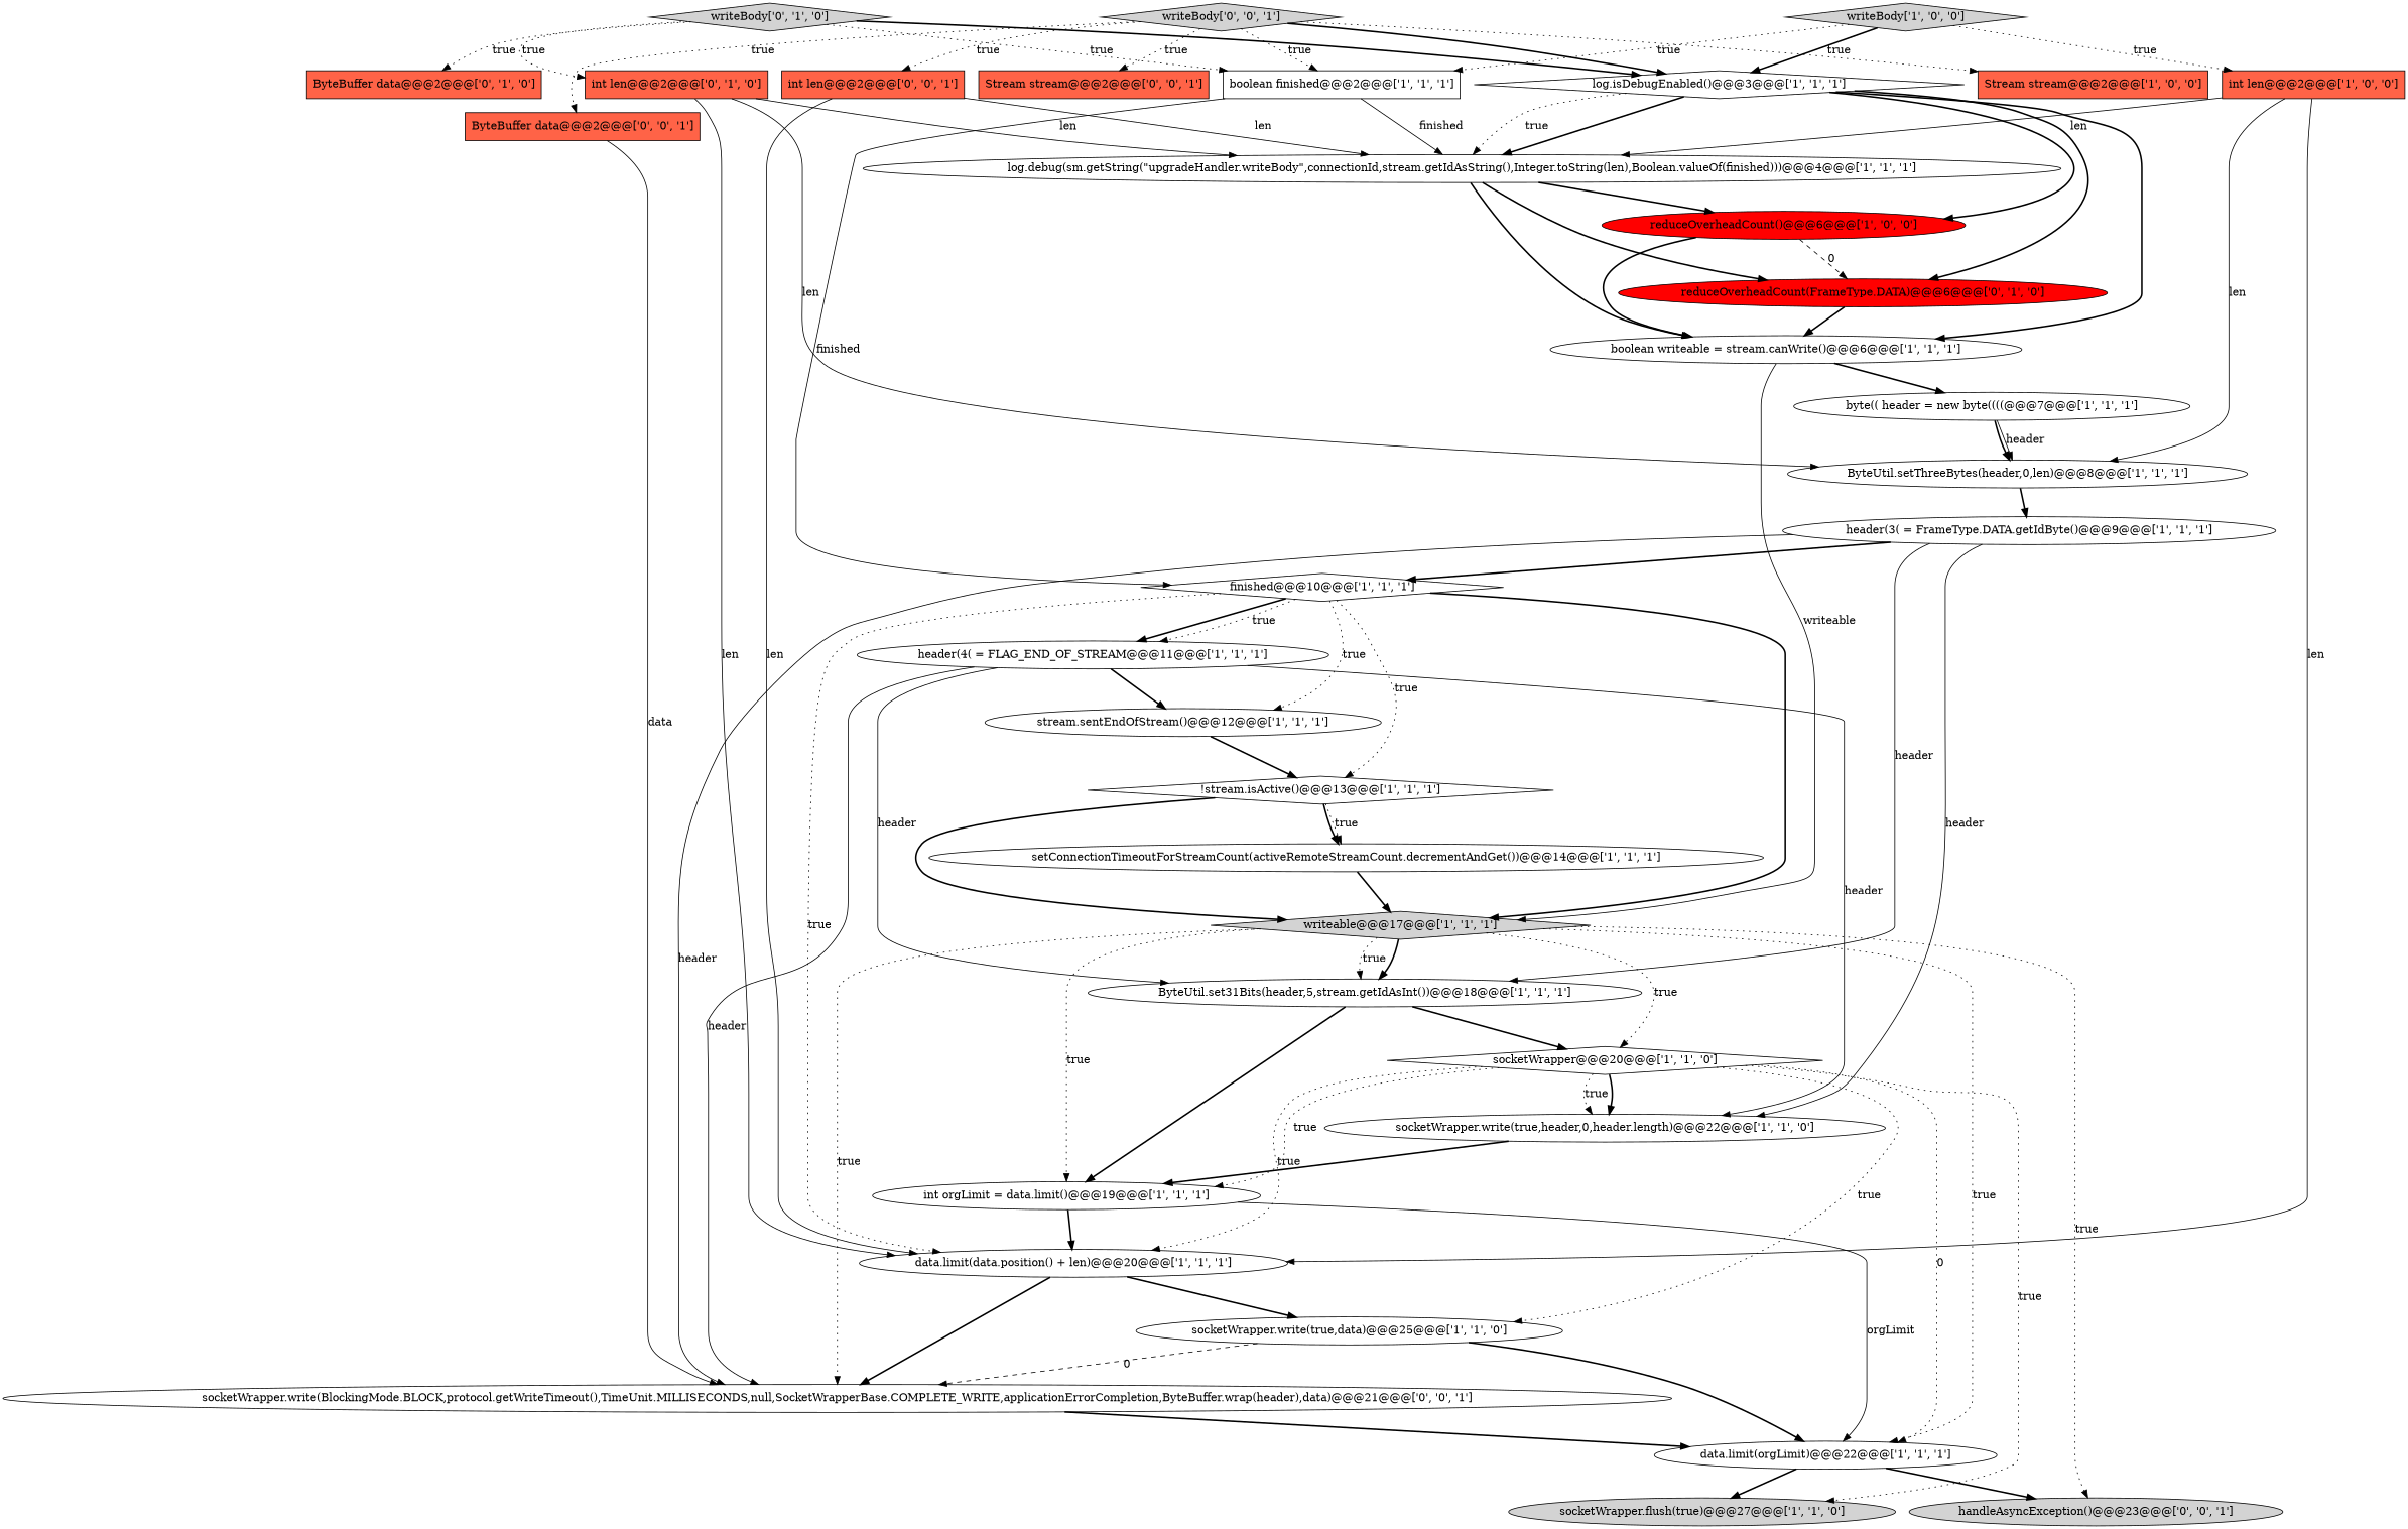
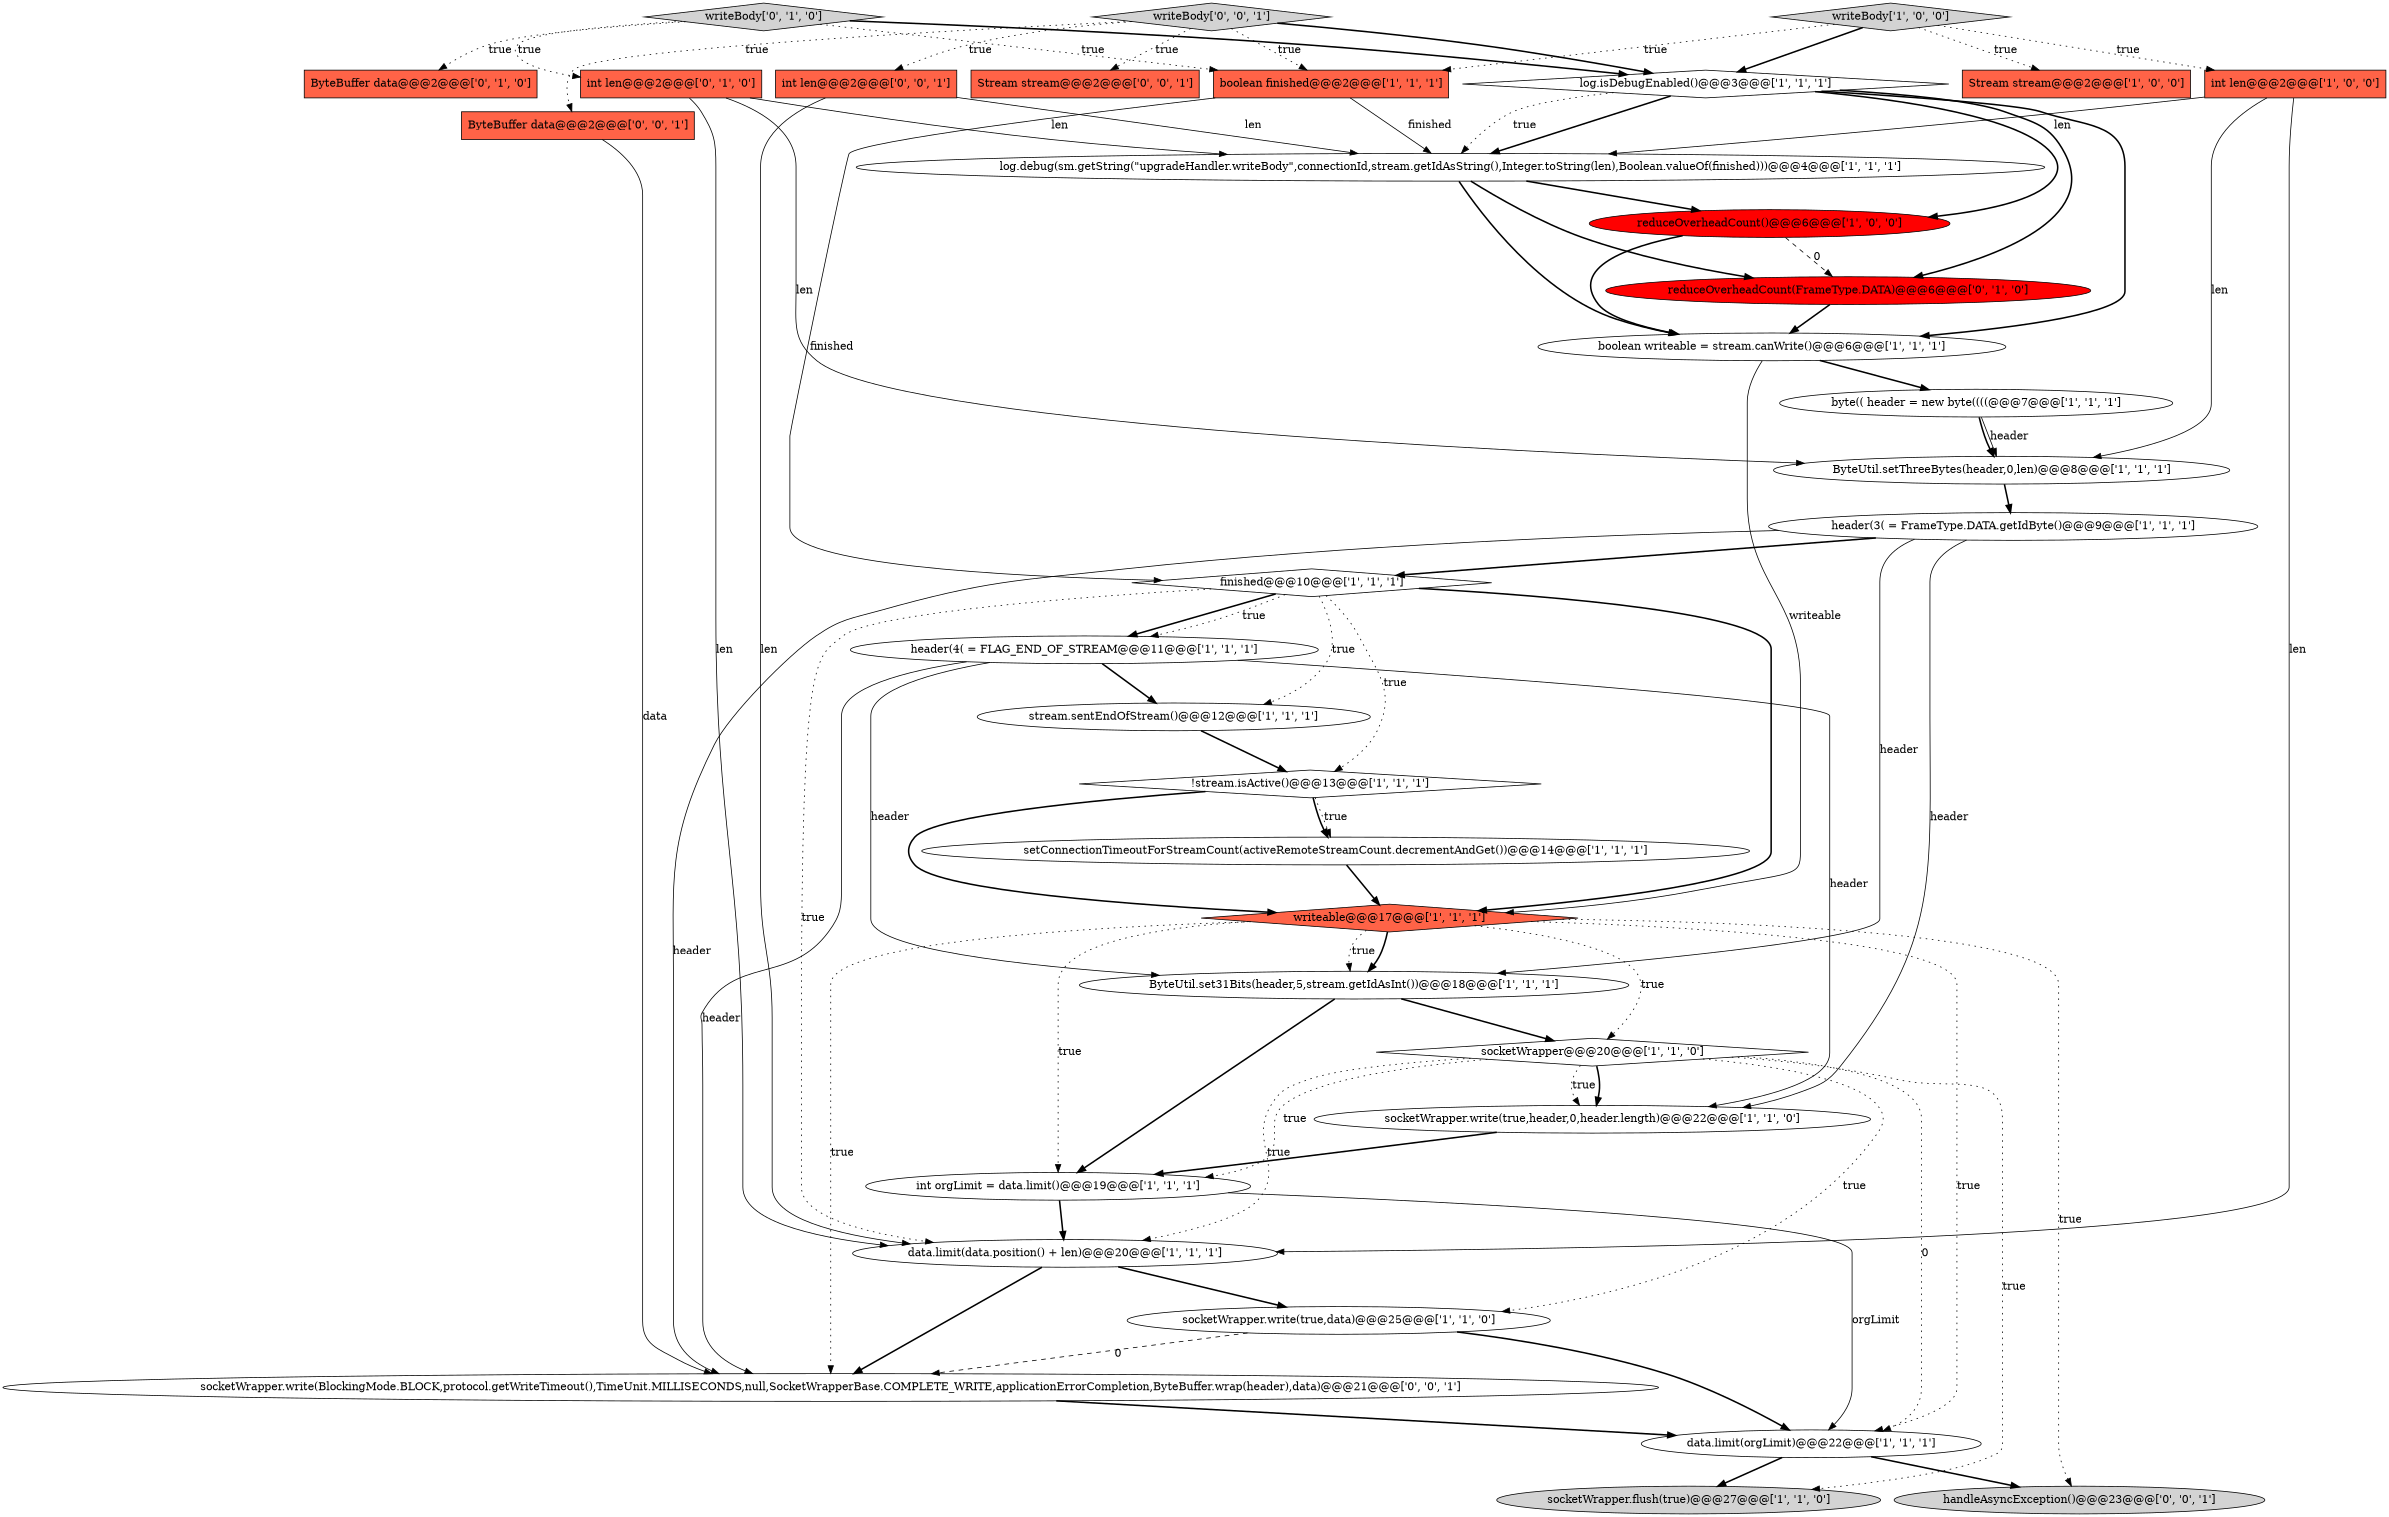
  digraph {
    node [fillcolor=white shape=ellipse style=filled]
    edge [style=bold]
    n1 [fillcolor=lightgray label="writeBody['0', '1', '0']" shape=diamond]
    n2 [label="log.isDebugEnabled()@@@3@@@['1', '1', '1']" shape=diamond]
    n3 [fillcolor=tomato label="int len@@@2@@@['0', '1', '0']" shape=box]
    n4 [fillcolor=tomato label="ByteBuffer data@@@2@@@['0', '1', '0']" shape=box]
-   n5 [label="boolean finished@@@2@@@['1', '1', '1']" shape=box]
+   n5 [fillcolor=tomato label="boolean finished@@@2@@@['1', '1', '1']" shape=box]
    n6 [label="boolean writeable = stream.canWrite()@@@6@@@['1', '1', '1']"]
    n7 [fillcolor=red label="reduceOverheadCount(FrameType.DATA)@@@6@@@['0', '1', '0']"]
    n8 [fillcolor=red label="reduceOverheadCount()@@@6@@@['1', '0', '0']"]
    n9 [label="log.debug(sm.getString(\"upgradeHandler.writeBody\",connectionId,stream.getIdAsString(),Integer.toString(len),Boolean.valueOf(finished)))@@@4@@@['1', '1', '1']"]
    n10 [label="data.limit(data.position() + len)@@@20@@@['1', '1', '1']"]
    n11 [label="ByteUtil.setThreeBytes(header,0,len)@@@8@@@['1', '1', '1']"]
    n12 [label="finished@@@10@@@['1', '1', '1']" shape=diamond]
-   n13 [fillcolor=lightgray label="writeable@@@17@@@['1', '1', '1']" shape=diamond]
+   n13 [fillcolor=tomato label="writeable@@@17@@@['1', '1', '1']" shape=diamond]
    n14 [label="byte(( header = new byte((((@@@7@@@['1', '1', '1']"]
    n15 [label="int orgLimit = data.limit()@@@19@@@['1', '1', '1']"]
    n16 [label="socketWrapper.write(BlockingMode.BLOCK,protocol.getWriteTimeout(),TimeUnit.MILLISECONDS,null,SocketWrapperBase.COMPLETE_WRITE,applicationErrorCompletion,ByteBuffer.wrap(header),data)@@@21@@@['0', '0', '1']"]
    n17 [label="ByteUtil.set31Bits(header,5,stream.getIdAsInt())@@@18@@@['1', '1', '1']"]
    n18 [label="socketWrapper@@@20@@@['1', '1', '0']" shape=diamond]
    n19 [label="data.limit(orgLimit)@@@22@@@['1', '1', '1']"]
    n20 [fillcolor=lightgray label="handleAsyncException()@@@23@@@['0', '0', '1']"]
    n21 [fillcolor=tomato label="Stream stream@@@2@@@['0', '0', '1']" shape=box]
    n22 [fillcolor=tomato label="Stream stream@@@2@@@['1', '0', '0']" shape=box]
    n23 [label="socketWrapper.write(true,header,0,header.length)@@@22@@@['1', '1', '0']"]
    n24 [label="!stream.isActive()@@@13@@@['1', '1', '1']" shape=diamond]
    n25 [label="setConnectionTimeoutForStreamCount(activeRemoteStreamCount.decrementAndGet())@@@14@@@['1', '1', '1']"]
    n26 [fillcolor=tomato label="ByteBuffer data@@@2@@@['0', '0', '1']" shape=box]
    n27 [fillcolor=lightgray label="socketWrapper.flush(true)@@@27@@@['1', '1', '0']"]
    n28 [label="socketWrapper.write(true,data)@@@25@@@['1', '1', '0']"]
    n29 [label="stream.sentEndOfStream()@@@12@@@['1', '1', '1']"]
    n30 [label="header(4( = FLAG_END_OF_STREAM@@@11@@@['1', '1', '1']"]
    n31 [fillcolor=lightgray label="writeBody['1', '0', '0']" shape=diamond]
    n32 [fillcolor=tomato label="int len@@@2@@@['1', '0', '0']" shape=box]
    n33 [label="header(3( = FrameType.DATA.getIdByte()@@@9@@@['1', '1', '1']"]
    n34 [fillcolor=lightgray label="writeBody['0', '0', '1']" shape=diamond]
    n35 [fillcolor=tomato label="int len@@@2@@@['0', '0', '1']" shape=box]
    n1 -> n2
    n1 -> n3 [label=true style=dotted]
    n1 -> n4 [label=true style=dotted]
    n1 -> n5 [label=true style=dotted]
    n2 -> n6
    n2 -> n7
    n2 -> n8
    n2 -> n9
    n2 -> n9 [label=true style=dotted]
    n3 -> n9 [label=len style=solid]
    n3 -> n10 [label=len style=solid]
    n3 -> n11 [label=len style=solid]
    n5 -> n9 [label=finished style=solid]
    n5 -> n12 [label=finished style=solid]
    n6 -> n13 [label=writeable style=solid]
    n6 -> n14
    n7 -> n6
    n8 -> n6
    n8 -> n7 [label=0 style=dashed]
    n9 -> n6
    n9 -> n7
    n9 -> n8
    n10 -> n16
    n10 -> n28
    n11 -> n33
    n12 -> n10 [label=true style=dotted]
    n12 -> n13
    n12 -> n24 [label=true style=dotted]
    n12 -> n29 [label=true style=dotted]
    n12 -> n30
    n12 -> n30 [label=true style=dotted]
    n13 -> n15 [label=true style=dotted]
    n13 -> n16 [label=true style=dotted]
    n13 -> n17
    n13 -> n17 [label=true style=dotted]
    n13 -> n18 [label=true style=dotted]
    n13 -> n19 [label=true style=dotted]
    n13 -> n20 [label=true style=dotted]
    n14 -> n11 [label=header style=solid]
    n14 -> n11
    n15 -> n10
    n15 -> n19 [label=orgLimit style=solid]
    n16 -> n19
    n17 -> n15
    n17 -> n18
    n18 -> n10 [label=true style=dotted]
    n18 -> n15 [label=true style=dotted]
    n18 -> n19 [label=0 style=dotted]
    n18 -> n23
    n18 -> n23 [label=true style=dotted]
    n18 -> n27 [label=true style=dotted]
    n18 -> n28 [label=true style=dotted]
    n19 -> n20
    n19 -> n27
    n23 -> n15
    n24 -> n13
    n24 -> n25
    n24 -> n25 [label=true style=dotted]
    n25 -> n13
    n26 -> n16 [label=data style=solid]
    n28 -> n16 [label=0 style=dashed]
    n28 -> n19
    n29 -> n24
    n30 -> n16 [label=header style=solid]
    n30 -> n17 [label=header style=solid]
    n30 -> n23 [label=header style=solid]
    n30 -> n29
    n31 -> n2
    n31 -> n5 [label=true style=dotted]
-   n34 -> n22 [label=true style=dotted]
+   n31 -> n22 [label=true style=dotted]
    n31 -> n32 [label=true style=dotted]
    n32 -> n9 [label=len style=solid]
    n32 -> n10 [label=len style=solid]
    n32 -> n11 [label=len style=solid]
    n33 -> n12
    n33 -> n16 [label=header style=solid]
    n33 -> n17 [label=header style=solid]
    n33 -> n23 [label=header style=solid]
    n34 -> n2
    n34 -> n5 [label=true style=dotted]
    n34 -> n21 [label=true style=dotted]
    n34 -> n26 [label=true style=dotted]
    n34 -> n35 [label=true style=dotted]
    n35 -> n9 [label=len style=solid]
    n35 -> n10 [label=len style=solid]
  }
